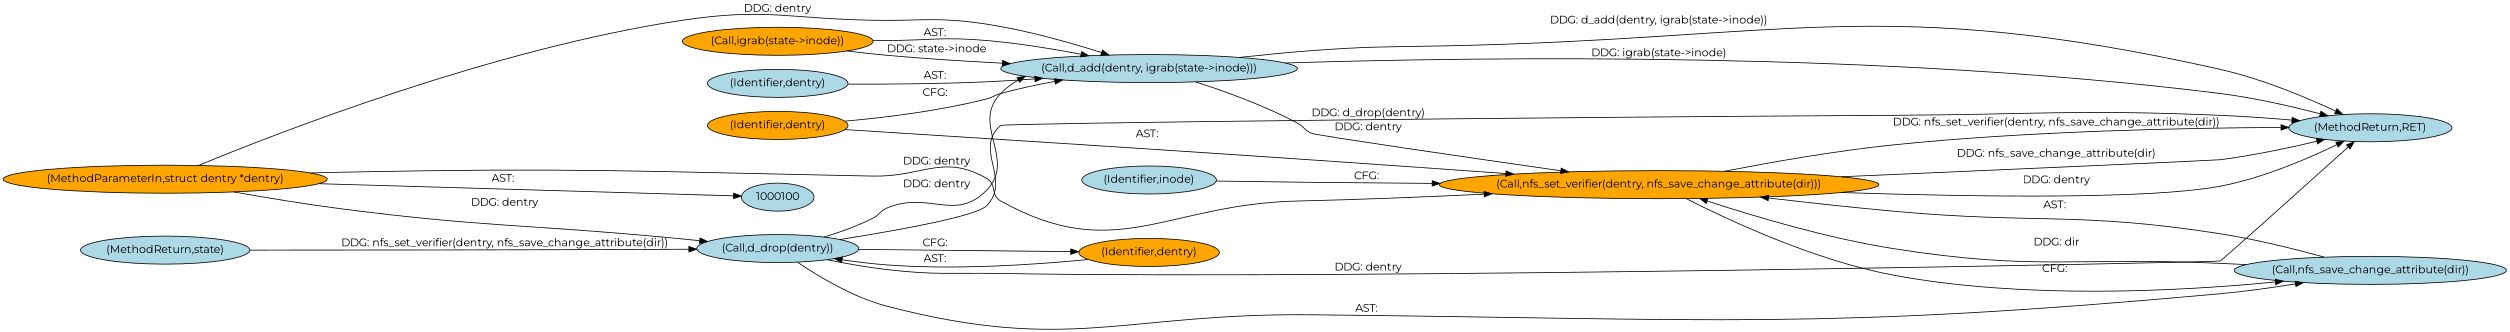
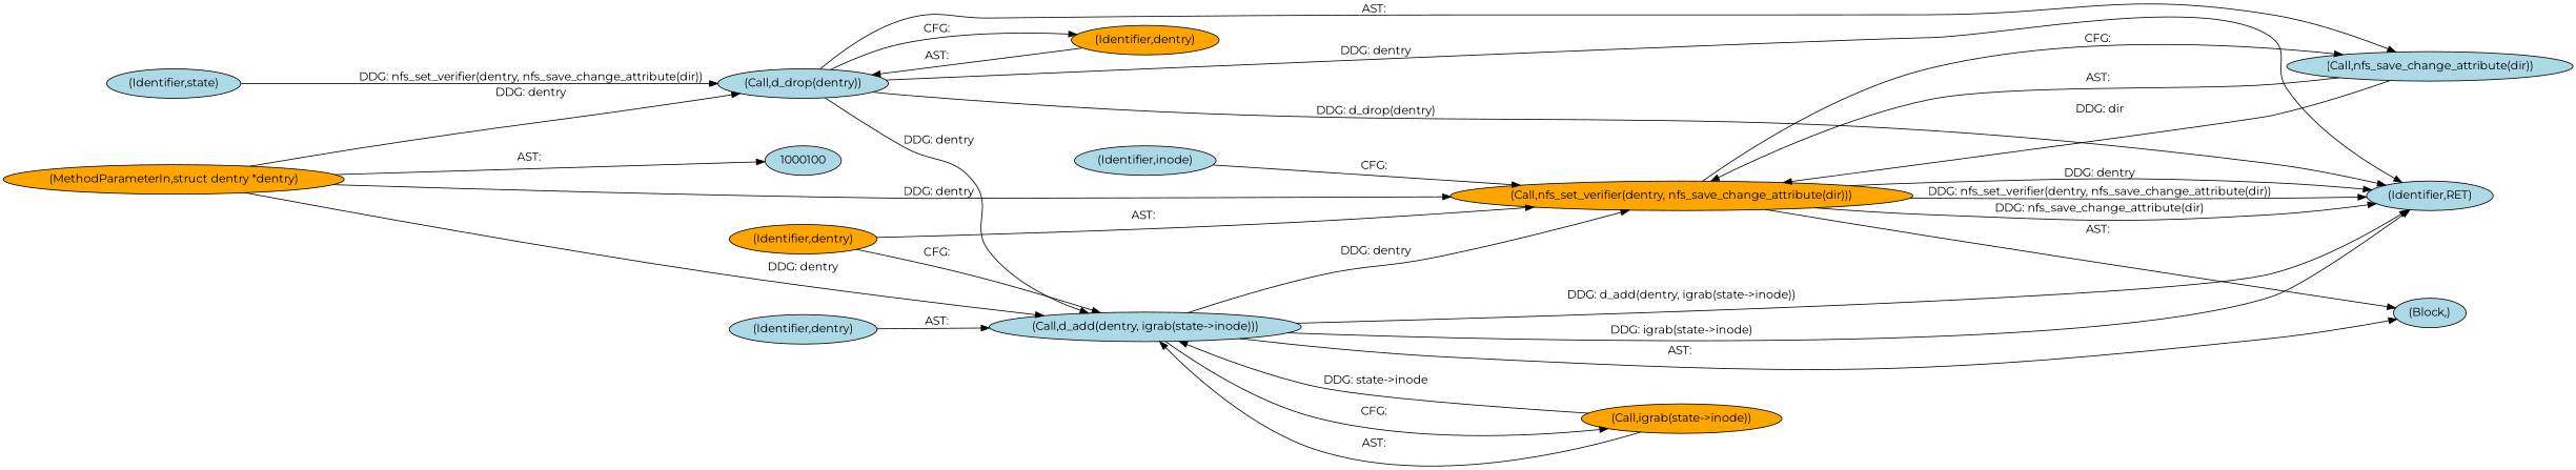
  digraph {
    fontname=Montserrat
    rankdir=LR
    node [fillcolor=lightblue fontname=Montserrat style=filled]
    edge [fontname=Montserrat]
    n1 [fillcolor=orange label="(MethodParameterIn,struct dentry *dentry)"]
    n2 [label="(Call,d_drop(dentry))"]
    n3 [label="(Call,d_add(dentry, igrab(state->inode)))"]
    n4 [fillcolor=orange label="(Call,nfs_set_verifier(dentry, nfs_save_change_attribute(dir)))"]
    1000100
-   n6 [label="(MethodReturn,RET)"]
+   n6 [label="(Identifier,RET)"]
    n7 [fillcolor=orange label="(Identifier,dentry)"]
    n8 [label="(Call,nfs_save_change_attribute(dir))"]
+   n9 [label="(Block,)"]
    n10 [fillcolor=orange label="(Call,igrab(state->inode))"]
-   n11 [label="(MethodReturn,state)"]
+   n11 [label="(Identifier,state)"]
    n12 [fillcolor=orange label="(Identifier,dentry)"]
    n13 [label="(Identifier,inode)"]
    n14 [label="(Identifier,dentry)"]
    n1 -> n2 [label="DDG: dentry"]
    n1 -> n3 [label="DDG: dentry"]
    n1 -> n4 [label="DDG: dentry"]
    n1 -> 1000100 [label="AST: "]
    n2 -> n3 [label="DDG: dentry"]
    n2 -> n6 [label="DDG: d_drop(dentry)"]
    n2 -> n6 [label="DDG: dentry"]
    n2 -> n7 [label="CFG: "]
    n2 -> n8 [label="AST: "]
    n3 -> n4 [label="DDG: dentry"]
    n3 -> n6 [label="DDG: igrab(state->inode)"]
    n3 -> n6 [label="DDG: d_add(dentry, igrab(state->inode))"]
+   n3 -> n9 [label="AST: "]
+   n3 -> n10 [label="CFG: "]
    n4 -> n6 [label="DDG: dentry"]
    n4 -> n6 [label="DDG: nfs_set_verifier(dentry, nfs_save_change_attribute(dir))"]
    n4 -> n6 [label="DDG: nfs_save_change_attribute(dir)"]
    n4 -> n8 [label="CFG: "]
+   n4 -> n9 [label="AST: "]
    n7 -> n2 [label="AST: "]
    n8 -> n4 [label="AST: "]
    n8 -> n4 [label="DDG: dir"]
    n10 -> n3 [label="AST: "]
    n10 -> n3 [label="DDG: state->inode"]
    n11 -> n2 [label="DDG: nfs_set_verifier(dentry, nfs_save_change_attribute(dir))"]
    n12 -> n3 [label="CFG: "]
    n12 -> n4 [label="AST: "]
    n13 -> n4 [label="CFG: "]
    n14 -> n3 [label="AST: "]
  }
